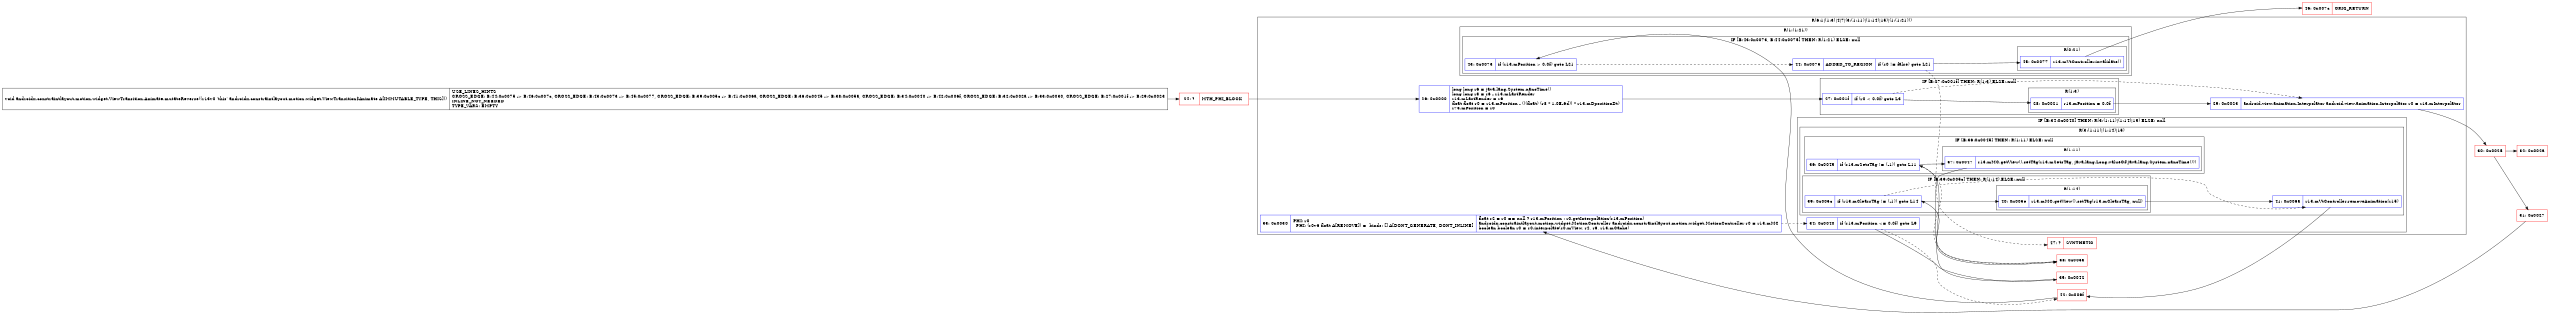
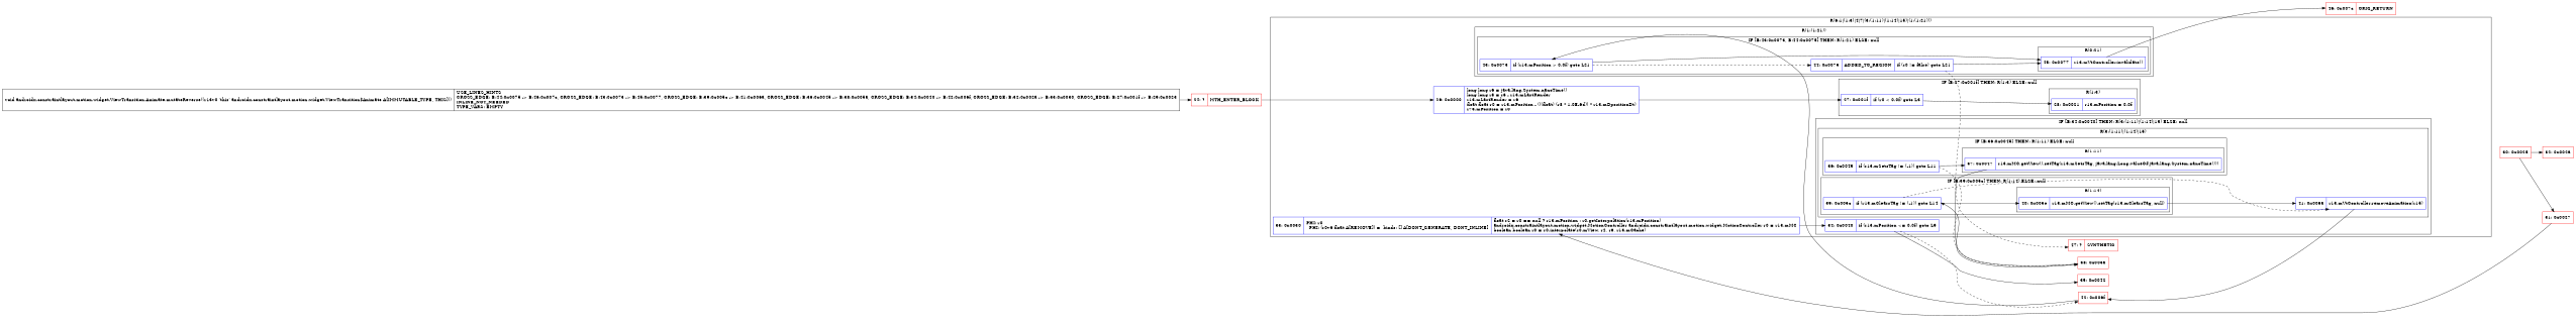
  digraph {
    rankdir=LR
    node [color=blue shape=record]
    n1 [label="{28\:\ 0x0021|r13.mPosition = 0.0f\l}"]
    n2 [label="{27\:\ 0x001f|if (r0 \< 0.0f) goto L3\l}"]
    n3 [label="{37\:\ 0x0047|r13.mMC.getView().setTag(r13.mSetsTag, java.lang.Long.valueOf(java.lang.System.nanoTime()))\l}"]
    n4 [label="{36\:\ 0x0045|if (r13.mSetsTag != (\-1)) goto L11\l}"]
    n5 [label="{40\:\ 0x005e|r13.mMC.getView().setTag(r13.mClearsTag, null)\l}"]
    n6 [label="{39\:\ 0x005c|if (r13.mClearsTag != (\-1)) goto L14\l}"]
    n7 [label="{41\:\ 0x006a|r13.mVtController.removeAnimation(r15)\l}"]
    n8 [label="{34\:\ 0x0040|if (r13.mPosition \<= 0.0f) goto L9\l}"]
    n9 [label="{45\:\ 0x0077|r13.mVtController.invalidate()\l}"]
    n10 [label="{43\:\ 0x0073|if (r13.mPosition \> 0.0f) goto L21\l}"]
    n11 [label="{44\:\ 0x0075|ADDED_TO_REGION\l|if (r0 != false) goto L21\l}"]
    n12 [label="{26\:\ 0x0000|long long r6 = java.lang.System.nanoTime()\llong long r8 = r6 \- r13.mLastRender\lr13.mLastRender = r6\lfloat float r0 = r13.mPosition \- (((float) (r8 * 1.0E\-6d)) * r13.mDpositionDt)\lr73.mPosition = r0\l}"]
-   n13 [label="{29\:\ 0x0023|android.view.animation.Interpolator android.view.animation.Interpolator r0 = r13.mInterpolator\l}"]
    n14 [label="{33\:\ 0x0030|PHI: r0 \l  PHI: (r0v6 float A[REMOVE]) =  binds: [] A[DONT_GENERATE, DONT_INLINE]\l|float r2 = r0 == null ? r13.mPosition : r0.getInterpolation(r13.mPosition)\landroidx.constraintlayout.motion.widget.MotionController androidx.constraintlayout.motion.widget.MotionController r0 = r13.mMC\lboolean boolean r0 = r0.interpolate(r0.mView, r2, r6, r13.mCache)\l}"]
    n15 [color=red label="{38\:\ 0x005a}"]
    n16 [color=red label="{42\:\ 0x006f}"]
    n17 [color=red label="{35\:\ 0x0042}"]
    n18 [color=red label="{46\:\ 0x007c|ORIG_RETURN\l}"]
    n19 [color=red label="{47\:\ ?|SYNTHETIC\l}"]
    n20 [color=red label="{30\:\ 0x0025}"]
    n21 [color=red label="{31\:\ 0x0027}"]
    n22 [color=red label="{32\:\ 0x002a}"]
-   n23 [color=red label="{24\:\ ?|MTH_PHI_BLOCK\l}"]
+   n23 [color=red label="{24\:\ ?|MTH_ENTER_BLOCK\l}"]
    n24 [label="{void androidx.constraintlayout.motion.widget.ViewTransition.Animate.mutateReverse((r13v0 'this' androidx.constraintlayout.motion.widget.ViewTransition$Animate A[IMMUTABLE_TYPE, THIS]))  | USE_LINES_HINTS\lCROSS_EDGE: B:44:0x0075 \-\> B:46:0x007c, CROSS_EDGE: B:43:0x0073 \-\> B:45:0x0077, CROSS_EDGE: B:39:0x005c \-\> B:41:0x006a, CROSS_EDGE: B:36:0x0045 \-\> B:38:0x005a, CROSS_EDGE: B:34:0x0040 \-\> B:42:0x006f, CROSS_EDGE: B:32:0x002a \-\> B:33:0x0030, CROSS_EDGE: B:27:0x001f \-\> B:29:0x0023\lINLINE_NOT_NEEDED\lTYPE_VARS: EMPTY\l}" color=""]
    subgraph cluster_1 {
      label="R(6:1|(1:3)|4|7|(3:(1:11)|(1:14)|15)|(1:(1:21)))"
      n12
-     n13
      n14
      subgraph cluster_2 {
        label="IF [B:27:0x001f] THEN: R(1:3) ELSE: null"
        n2
        subgraph cluster_3 {
          label="R(1:3)"
          n1
        }
      }
      subgraph cluster_4 {
        label="IF [B:34:0x0040] THEN: R(3:(1:11)|(1:14)|15) ELSE: null"
        n8
        subgraph cluster_5 {
          label="R(3:(1:11)|(1:14)|15)"
          n7
          subgraph cluster_6 {
            label="IF [B:36:0x0045] THEN: R(1:11) ELSE: null"
            n4
            subgraph cluster_7 {
              label="R(1:11)"
              n3
            }
          }
          subgraph cluster_8 {
            label="IF [B:39:0x005c] THEN: R(1:14) ELSE: null"
            n6
            subgraph cluster_9 {
              label="R(1:14)"
              n5
            }
          }
        }
      }
      subgraph cluster_10 {
        label="R(1:(1:21))"
        subgraph cluster_11 {
          label="IF [B:43:0x0073, B:44:0x0075] THEN: R(1:21) ELSE: null"
          n10
          n11
          subgraph cluster_12 {
            label="R(0:21)"
            n9
          }
        }
      }
    }
-   n1 -> n13
    n2 -> n1
-   n2 -> n13 [style=dashed]
    n3 -> n15
    n4 -> n3
    n4 -> n15 [style=dashed]
    n5 -> n7
    n6 -> n5
    n6 -> n7 [style=dashed]
    n7 -> n16
    n8 -> n16 [style=dashed]
    n8 -> n17
    n9 -> n18
+   n10 -> n9
    n10 -> n11 [style=dashed]
    n11 -> n9
    n11 -> n19 [style=dashed]
    n12 -> n2
-   n13 -> n20
-   n14 -> n8 [style=dashed]
+   n14 -> n8
    n15 -> n6
    n16 -> n10
-   n17 -> n4
    n20 -> n21
    n20 -> n22
    n21 -> n14
    n23 -> n12
    n24 -> n23
  }
